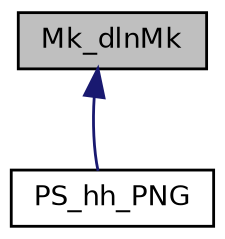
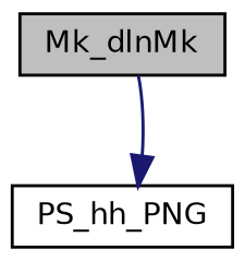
  digraph {
    rankdir=TB
    node [color=black fontname=Helvetica fontsize=10 shape=record style=filled]
    n1 [fillcolor=grey75 fontcolor=black height=0.2 label=Mk_dlnMk width=0.4]
    n2 [fillcolor=white height=0.2 label=PS_hh_PNG width=0.4]
-   n1 -> n2 [color=midnightblue dir=back fontname=Helvetica fontsize=10 labelfontname=Helvetica labelfontsize=10 style=solid]
+   n2 -> n1 [color=midnightblue dir=back fontname=Helvetica fontsize=10 labelfontname=Helvetica labelfontsize=10 style=solid]
  }
